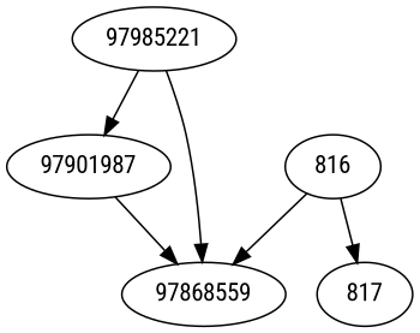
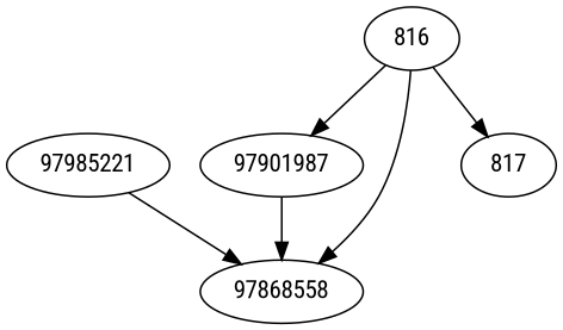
  strict digraph {
    fontname="Roboto Condensed"
    node [fontname="Roboto Condensed"]
    edge [fontname="Roboto Condensed"]
    97901987
-   97868558 [label=97868559]
+   97868558
    n3 [label=97985221]
    816
    817
    97901987 -> 97868558
-   n3 -> 97901987
+   816 -> 97901987
    n3 -> 97868558
    816 -> 97868558
    816 -> 817
  }
